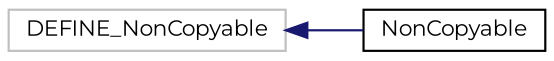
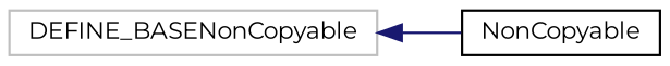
  digraph {
    rankdir=LR
    fontname=Montserrat
    node [fillcolor=white fontname=Montserrat fontsize=10 shape=record style=filled]
-   n1 [color=grey75 height=0.2 label=DEFINE_NonCopyable width=0.4]
+   n1 [color=grey75 height=0.2 label=DEFINE_BASENonCopyable width=0.4]
    n2 [color=black height=0.2 label=NonCopyable width=0.4]
    n1 -> n2 [color=midnightblue dir=back fontname=Montserrat fontsize=10 labelfontname=Helvetica labelfontsize=10 style=solid]
  }
